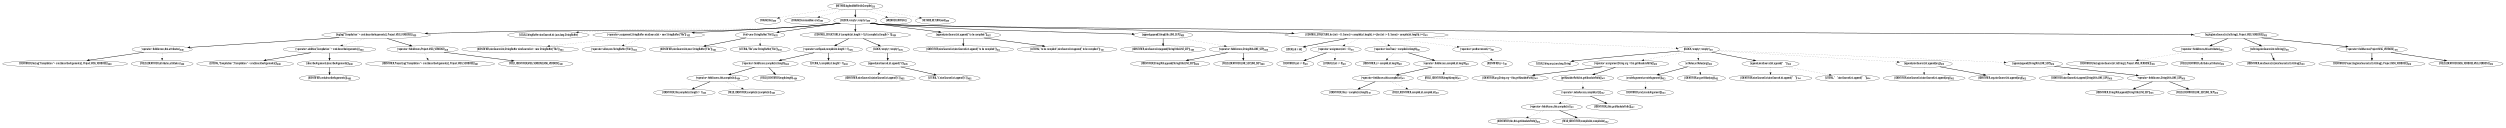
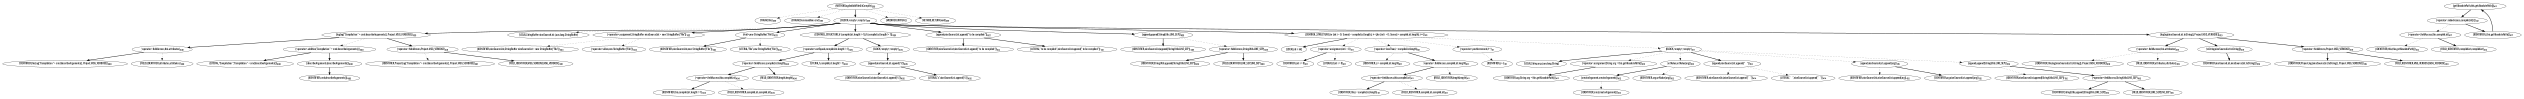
  digraph {
    fontname=Oswald
    node [fontname=Oswald]
    edge [fontname=Oswald style=bold]
-   n1 [label=<(METHOD,logAndAddFilesToCompile)<SUB>319</SUB>>]
+   n1 [label=<(METHOD,logAndAddFilesToCompile)<SUB>399</SUB>>]
    n2 [label=<(PARAM,this)<SUB>399</SUB>>]
    n3 [label=<(PARAM,Commandline cmd)<SUB>399</SUB>>]
    n4 [label=<(BLOCK,&lt;empty&gt;,&lt;empty&gt;)<SUB>399</SUB>>]
    n5 [label=<(MODIFIER,VIRTUAL)>]
    n6 [label=<(METHOD_RETURN,void)<SUB>399</SUB>>]
    n7 [label=<(log,log(&quot;Compilation &quot; + cmd.describeArguments(), Project.MSG_VERBOSE))<SUB>400</SUB>>]
    n8 [label=<(LOCAL,StringBuffer niceSourceList: java.lang.StringBuffer)>]
    n9 [label=<(&lt;operator&gt;.assignment,StringBuffer niceSourceList = new StringBuffer(&quot;File&quot;))<SUB>403</SUB>>]
    n10 [label=<(&lt;init&gt;,new StringBuffer(&quot;File&quot;))<SUB>403</SUB>>]
    n11 [label=<(CONTROL_STRUCTURE,if (compileList.length != 1),if (compileList.length != 1))<SUB>404</SUB>>]
    n12 [label=<(append,niceSourceList.append(&quot; to be compiled:&quot;))<SUB>407</SUB>>]
    n13 [label=<(append,append(StringUtils.LINE_SEP))<SUB>409</SUB>>]
    n14 [label=<(CONTROL_STRUCTURE,for (int i = 0; Some(i &lt; compileList.length); i++),for (int i = 0; Some(i &lt; compileList.length); i++))<SUB>411</SUB>>]
    n15 [label=<(log,log(niceSourceList.toString(), Project.MSG_VERBOSE))<SUB>419</SUB>>]
    n16 [label=<(&lt;operator&gt;.fieldAccess,this.attributes)<SUB>400</SUB>>]
    n17 [label=<(&lt;operator&gt;.addition,&quot;Compilation &quot; + cmd.describeArguments())<SUB>400</SUB>>]
    n18 [label=<(&lt;operator&gt;.fieldAccess,Project.MSG_VERBOSE)<SUB>401</SUB>>]
    n19 [label=<(IDENTIFIER,niceSourceList,StringBuffer niceSourceList = new StringBuffer(&quot;File&quot;))<SUB>403</SUB>>]
    n20 [label=<(&lt;operator&gt;.alloc,new StringBuffer(&quot;File&quot;))<SUB>403</SUB>>]
    n21 [label=<(IDENTIFIER,niceSourceList,new StringBuffer(&quot;File&quot;))<SUB>403</SUB>>]
    n22 [label=<(LITERAL,&quot;File&quot;,new StringBuffer(&quot;File&quot;))<SUB>403</SUB>>]
    n23 [label=<(&lt;operator&gt;.notEquals,compileList.length != 1)<SUB>404</SUB>>]
    n24 [label=<(BLOCK,&lt;empty&gt;,&lt;empty&gt;)<SUB>404</SUB>>]
    n25 [label=<(IDENTIFIER,niceSourceList,niceSourceList.append(&quot; to be compiled:&quot;))<SUB>407</SUB>>]
    n26 [label=<(LITERAL,&quot; to be compiled:&quot;,niceSourceList.append(&quot; to be compiled:&quot;))<SUB>407</SUB>>]
    n27 [label=<(IDENTIFIER,niceSourceList,append(StringUtils.LINE_SEP))<SUB>409</SUB>>]
    n28 [label=<(&lt;operator&gt;.fieldAccess,StringUtils.LINE_SEP)<SUB>409</SUB>>]
    n29 [label=<(LOCAL,int i: int)>]
    n30 [label=<(&lt;operator&gt;.assignment,int i = 0)<SUB>411</SUB>>]
    n31 [label=<(&lt;operator&gt;.lessThan,i &lt; compileList.length)<SUB>411</SUB>>]
    n32 [label=<(&lt;operator&gt;.postIncrement,i++)<SUB>411</SUB>>]
    n33 [label=<(BLOCK,&lt;empty&gt;,&lt;empty&gt;)<SUB>411</SUB>>]
    n34 [label=<(&lt;operator&gt;.fieldAccess,this.attributes)<SUB>419</SUB>>]
    n35 [label=<(toString,niceSourceList.toString())<SUB>419</SUB>>]
    n36 [label=<(&lt;operator&gt;.fieldAccess,Project.MSG_VERBOSE)<SUB>419</SUB>>]
    n37 [label=<(IDENTIFIER,this,log(&quot;Compilation &quot; + cmd.describeArguments(), Project.MSG_VERBOSE))<SUB>400</SUB>>]
    n38 [label=<(FIELD_IDENTIFIER,attributes,attributes)<SUB>400</SUB>>]
    n39 [label=<(LITERAL,&quot;Compilation &quot;,&quot;Compilation &quot; + cmd.describeArguments())<SUB>400</SUB>>]
    n40 [label=<(describeArguments,describeArguments())<SUB>400</SUB>>]
    n41 [label=<(IDENTIFIER,Project,log(&quot;Compilation &quot; + cmd.describeArguments(), Project.MSG_VERBOSE))<SUB>401</SUB>>]
    n42 [label=<(FIELD_IDENTIFIER,MSG_VERBOSE,MSG_VERBOSE)<SUB>401</SUB>>]
    n43 [label=<(IDENTIFIER,cmd,describeArguments())<SUB>400</SUB>>]
    n44 [label=<(&lt;operator&gt;.fieldAccess,compileList.length)<SUB>404</SUB>>]
    n45 [label=<(LITERAL,1,compileList.length != 1)<SUB>404</SUB>>]
    n46 [label=<(append,niceSourceList.append(&quot;s&quot;))<SUB>405</SUB>>]
    n47 [label=<(&lt;operator&gt;.fieldAccess,this.compileList)<SUB>404</SUB>>]
    n48 [label=<(FIELD_IDENTIFIER,length,length)<SUB>404</SUB>>]
    n49 [label=<(IDENTIFIER,this,compileList.length != 1)<SUB>404</SUB>>]
    n50 [label=<(FIELD_IDENTIFIER,compileList,compileList)<SUB>404</SUB>>]
    n51 [label=<(IDENTIFIER,niceSourceList,niceSourceList.append(&quot;s&quot;))<SUB>405</SUB>>]
    n52 [label=<(LITERAL,&quot;s&quot;,niceSourceList.append(&quot;s&quot;))<SUB>405</SUB>>]
    n53 [label=<(IDENTIFIER,StringUtils,append(StringUtils.LINE_SEP))<SUB>409</SUB>>]
    n54 [label=<(FIELD_IDENTIFIER,LINE_SEP,LINE_SEP)<SUB>409</SUB>>]
    n55 [label=<(IDENTIFIER,i,int i = 0)<SUB>411</SUB>>]
    n56 [label=<(LITERAL,0,int i = 0)<SUB>411</SUB>>]
    n57 [label=<(IDENTIFIER,i,i &lt; compileList.length)<SUB>411</SUB>>]
    n58 [label=<(&lt;operator&gt;.fieldAccess,compileList.length)<SUB>411</SUB>>]
    n59 [label=<(IDENTIFIER,i,i++)<SUB>411</SUB>>]
    n60 [label=<(LOCAL,String arg: java.lang.String)>]
    n61 [label=<(&lt;operator&gt;.assignment,String arg = this.getAbsolutePath())<SUB>412</SUB>>]
    n62 [label=<(setValue,setValue(arg))<SUB>413</SUB>>]
    n63 [label=<(append,niceSourceList.append(&quot;    &quot;))<SUB>414</SUB>>]
    n64 [label=<(append,niceSourceList.append(arg))<SUB>415</SUB>>]
    n65 [label=<(append,append(StringUtils.LINE_SEP))<SUB>416</SUB>>]
    n66 [label=<(&lt;operator&gt;.fieldAccess,this.compileList)<SUB>411</SUB>>]
    n67 [label=<(FIELD_IDENTIFIER,length,length)<SUB>411</SUB>>]
    n68 [label=<(IDENTIFIER,this,i &lt; compileList.length)<SUB>411</SUB>>]
    n69 [label=<(FIELD_IDENTIFIER,compileList,compileList)<SUB>411</SUB>>]
    n70 [label=<(IDENTIFIER,arg,String arg = this.getAbsolutePath())<SUB>412</SUB>>]
    n71 [label=<(getAbsolutePath,this.getAbsolutePath())<SUB>412</SUB>>]
    n72 [label=<(createArgument,createArgument())<SUB>413</SUB>>]
    n73 [label=<(IDENTIFIER,arg,setValue(arg))<SUB>413</SUB>>]
    n74 [label=<(IDENTIFIER,niceSourceList,niceSourceList.append(&quot;    &quot;))<SUB>414</SUB>>]
    n75 [label=<(LITERAL,&quot;    &quot;,niceSourceList.append(&quot;    &quot;))<SUB>414</SUB>>]
    n76 [label=<(IDENTIFIER,niceSourceList,niceSourceList.append(arg))<SUB>415</SUB>>]
    n77 [label=<(IDENTIFIER,arg,niceSourceList.append(arg))<SUB>415</SUB>>]
    n78 [label=<(IDENTIFIER,niceSourceList,append(StringUtils.LINE_SEP))<SUB>416</SUB>>]
    n79 [label=<(&lt;operator&gt;.fieldAccess,StringUtils.LINE_SEP)<SUB>416</SUB>>]
    n80 [label=<(&lt;operator&gt;.indexAccess,compileList[i])<SUB>412</SUB>>]
    n81 [label=<(&lt;operator&gt;.fieldAccess,this.compileList)<SUB>412</SUB>>]
    n82 [label=<(IDENTIFIER,i,this.getAbsolutePath())<SUB>412</SUB>>]
    n83 [label=<(IDENTIFIER,this,this.getAbsolutePath())<SUB>412</SUB>>]
    n84 [label=<(FIELD_IDENTIFIER,compileList,compileList)<SUB>412</SUB>>]
    n85 [label=<(IDENTIFIER,cmd,createArgument())<SUB>413</SUB>>]
    n86 [label=<(IDENTIFIER,StringUtils,append(StringUtils.LINE_SEP))<SUB>416</SUB>>]
    n87 [label=<(FIELD_IDENTIFIER,LINE_SEP,LINE_SEP)<SUB>416</SUB>>]
    n88 [label=<(IDENTIFIER,this,log(niceSourceList.toString(), Project.MSG_VERBOSE))<SUB>419</SUB>>]
    n89 [label=<(FIELD_IDENTIFIER,attributes,attributes)<SUB>419</SUB>>]
    n90 [label=<(IDENTIFIER,niceSourceList,niceSourceList.toString())<SUB>419</SUB>>]
    n91 [label=<(IDENTIFIER,Project,log(niceSourceList.toString(), Project.MSG_VERBOSE))<SUB>419</SUB>>]
    n92 [label=<(FIELD_IDENTIFIER,MSG_VERBOSE,MSG_VERBOSE)<SUB>419</SUB>>]
    n1 -> n2 [style=dotted]
    n1 -> n3 [style=dotted]
    n1 -> n4
    n1 -> n5 [style=dotted]
    n1 -> n6 [style=dotted]
    n4 -> n7
    n4 -> n8 [style=dotted]
    n4 -> n9
    n4 -> n10
    n4 -> n11
    n4 -> n12
    n4 -> n13
    n4 -> n14
    n4 -> n15
    n7 -> n16
    n7 -> n17 [style=dotted]
    n7 -> n18
    n9 -> n19 [style=dotted]
    n9 -> n20 [style=dotted]
    n10 -> n21
    n10 -> n22 [style=dotted]
    n11 -> n23
    n11 -> n24
    n12 -> n25
    n12 -> n26
    n13 -> n27
    n13 -> n28 [style=dotted]
    n14 -> n29
    n14 -> n30 [style=dotted]
    n14 -> n31 [style=dotted]
    n14 -> n32 [style=dotted]
    n14 -> n33 [style=dotted]
    n15 -> n34
    n15 -> n35
    n15 -> n36
    n16 -> n37
    n16 -> n38 [style=dotted]
    n17 -> n39
    n17 -> n40
    n18 -> n41 [style=dotted]
    n18 -> n42
    n23 -> n44
    n23 -> n45
    n24 -> n46
    n28 -> n53
    n28 -> n54
    n30 -> n55
    n30 -> n56 [style=dotted]
    n31 -> n57 [style=dotted]
    n31 -> n58
    n32 -> n59 [style=dotted]
    n33 -> n60
    n33 -> n61 [style=dotted]
    n33 -> n62 [style=dotted]
    n33 -> n63
    n33 -> n64 [style=dotted]
    n33 -> n65 [style=dotted]
    n34 -> n88 [style=dotted]
    n34 -> n89 [style=dotted]
    n35 -> n90
    n36 -> n91
    n36 -> n92
    n40 -> n43
    n44 -> n47
    n44 -> n48
    n46 -> n51 [style=dotted]
    n46 -> n52
    n47 -> n49
    n47 -> n50 [style=dotted]
    n58 -> n66
    n58 -> n67 [style=dotted]
    n61 -> n70
-   n61 -> n71
+   n82 -> n71
    n62 -> n72
    n62 -> n73 [style=dotted]
    n63 -> n74 [style=dotted]
    n63 -> n75 [style=dotted]
    n64 -> n76 [style=dotted]
    n64 -> n77
    n65 -> n78 [style=dotted]
    n65 -> n79
    n66 -> n68
    n66 -> n69 [style=dotted]
-   n71 -> n80 [style=dotted]
+   n71 -> n80
    n72 -> n85 [style=dotted]
    n79 -> n86
    n79 -> n87
    n80 -> n81 [style=dotted]
    n80 -> n82
    n81 -> n83 [style=dotted]
    n81 -> n84
  }
